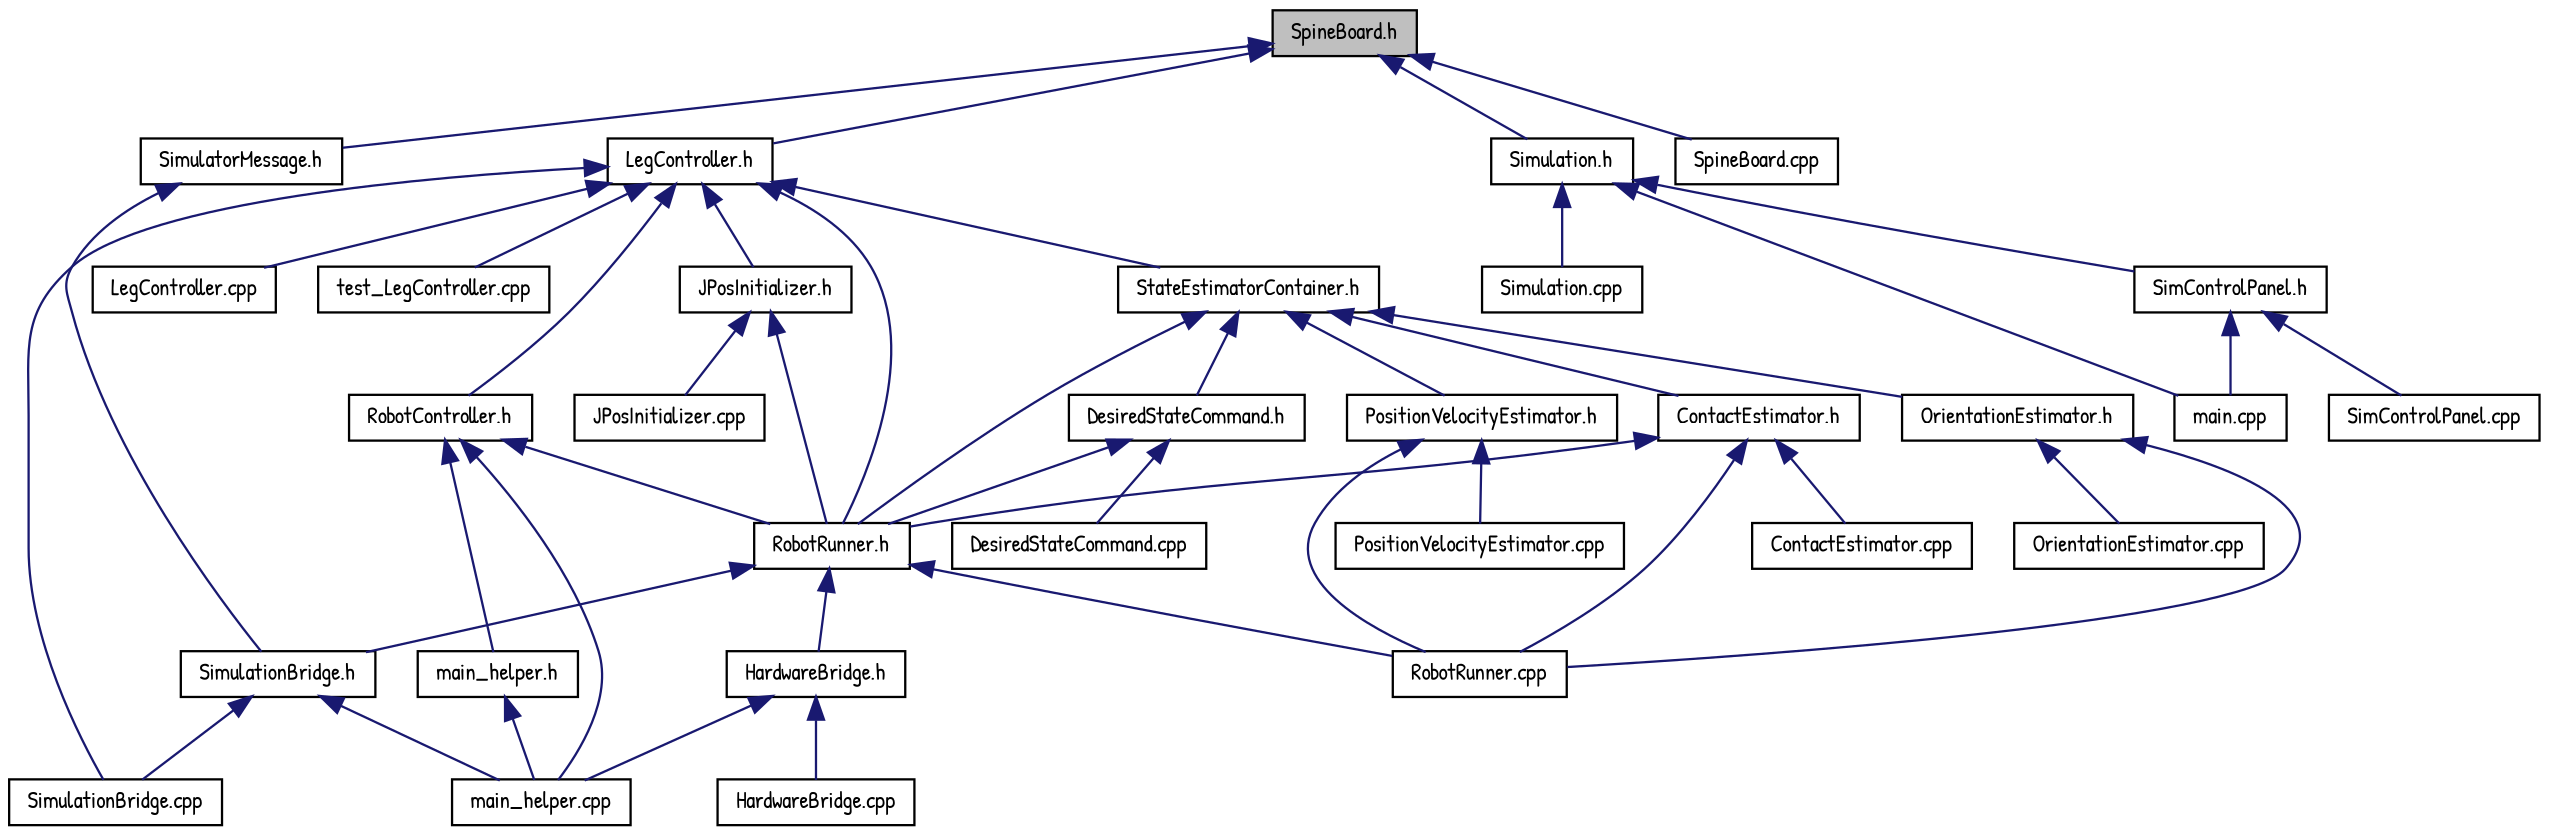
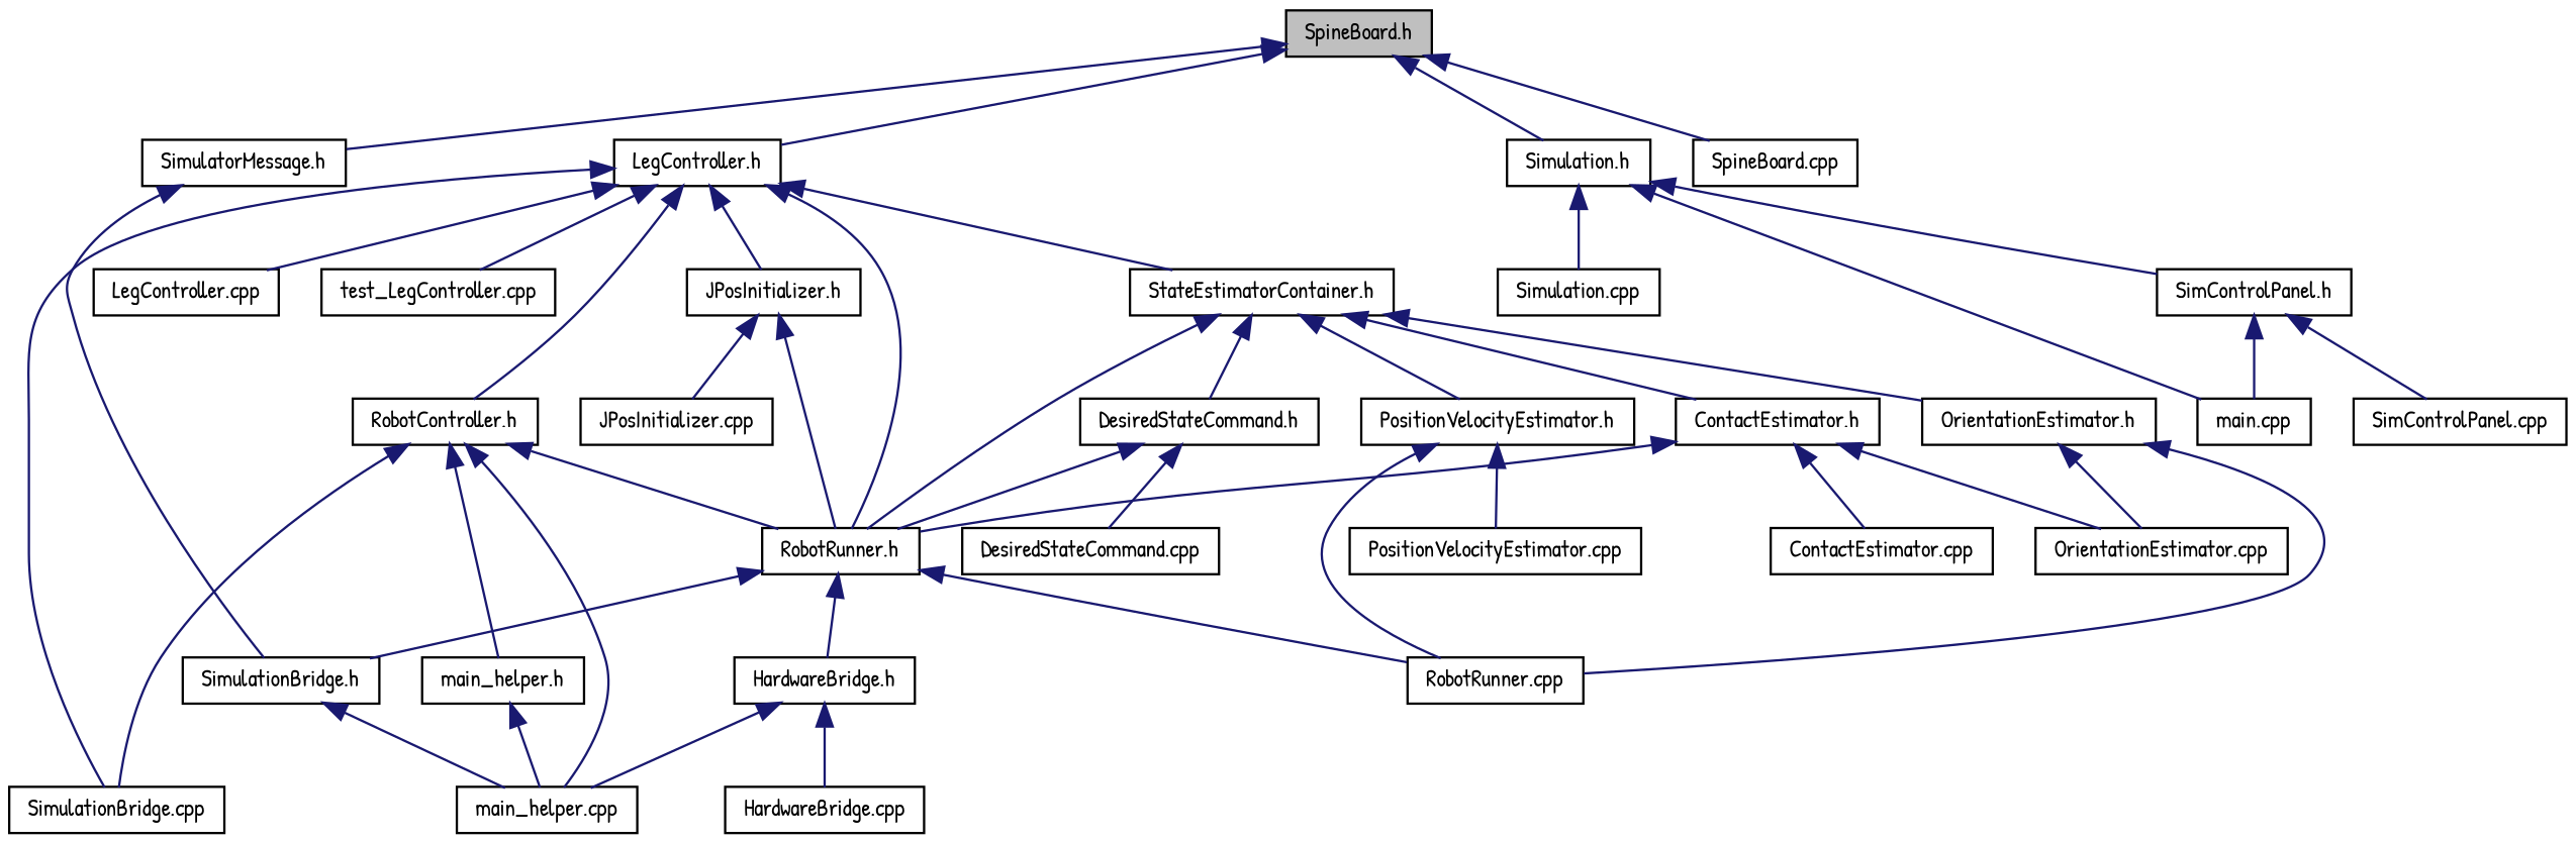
  digraph {
    fontname="Patrick Hand"
    node [color=black fillcolor=white fontname="Patrick Hand" fontsize=10 shape=record style=filled]
    edge [color=midnightblue dir=back fontname="Patrick Hand" fontsize=10 labelfontname=FreeSans labelfontsize=10 style=solid]
    n1 [fillcolor=grey75 fontcolor=black height=0.2 label="SpineBoard.h" width=0.4]
    n2 [height=0.2 label="LegController.h" width=0.4]
    n3 [height=0.2 label="SimulatorMessage.h" width=0.4]
    n4 [height=0.2 label="Simulation.h" width=0.4]
    n5 [height=0.2 label="SpineBoard.cpp" width=0.4]
    n6 [height=0.2 label="StateEstimatorContainer.h" width=0.4]
    n7 [height=0.2 label="RobotRunner.h" width=0.4]
    n8 [height=0.2 label="SimulationBridge.cpp" width=0.4]
    n9 [height=0.2 label="RobotController.h" width=0.4]
    n10 [height=0.2 label="LegController.cpp" width=0.4]
    n11 [height=0.2 label="test_LegController.cpp" width=0.4]
    n12 [height=0.2 label="JPosInitializer.h" width=0.4]
    n13 [height=0.2 label="SimulationBridge.h" width=0.4]
    n14 [height=0.2 label="SimControlPanel.h" width=0.4]
    n15 [height=0.2 label="main.cpp" width=0.4]
    n16 [height=0.2 label="Simulation.cpp" width=0.4]
    n17 [height=0.2 label="ContactEstimator.h" width=0.4]
    n18 [height=0.2 label="DesiredStateCommand.h" width=0.4]
    n19 [height=0.2 label="OrientationEstimator.h" width=0.4]
    n20 [height=0.2 label="PositionVelocityEstimator.h" width=0.4]
    n21 [height=0.2 label="RobotRunner.cpp" width=0.4]
    n22 [height=0.2 label="HardwareBridge.h" width=0.4]
    n23 [height=0.2 label="main_helper.cpp" width=0.4]
    n24 [height=0.2 label="main_helper.h" width=0.4]
    n25 [height=0.2 label="JPosInitializer.cpp" width=0.4]
    n26 [height=0.2 label="ContactEstimator.cpp" width=0.4]
    n27 [height=0.2 label="DesiredStateCommand.cpp" width=0.4]
    n28 [height=0.2 label="OrientationEstimator.cpp" width=0.4]
    n29 [height=0.2 label="PositionVelocityEstimator.cpp" width=0.4]
    n30 [height=0.2 label="HardwareBridge.cpp" width=0.4]
    n31 [height=0.2 label="SimControlPanel.cpp" width=0.4]
    n1 -> n2
    n1 -> n3
    n1 -> n4
    n1 -> n5
    n2 -> n6
    n2 -> n7
    n2 -> n8
    n2 -> n9
    n2 -> n10
    n2 -> n11
    n2 -> n12
    n3 -> n13
    n4 -> n14
    n4 -> n15
    n4 -> n16
    n6 -> n7
    n6 -> n17
    n6 -> n18
    n6 -> n19
    n6 -> n20
    n7 -> n13
    n7 -> n21
    n7 -> n22
    n9 -> n7
    n9 -> n23
    n9 -> n24
    n12 -> n7
    n12 -> n25
-   n13 -> n8
+   n9 -> n8
    n13 -> n23
    n14 -> n15
    n14 -> n31
    n17 -> n7
-   n17 -> n21
+   n17 -> n28
    n17 -> n26
    n18 -> n7
    n18 -> n27
    n19 -> n21
    n19 -> n28
    n20 -> n21
    n20 -> n29
    n22 -> n23
    n22 -> n30
    n24 -> n23
  }
